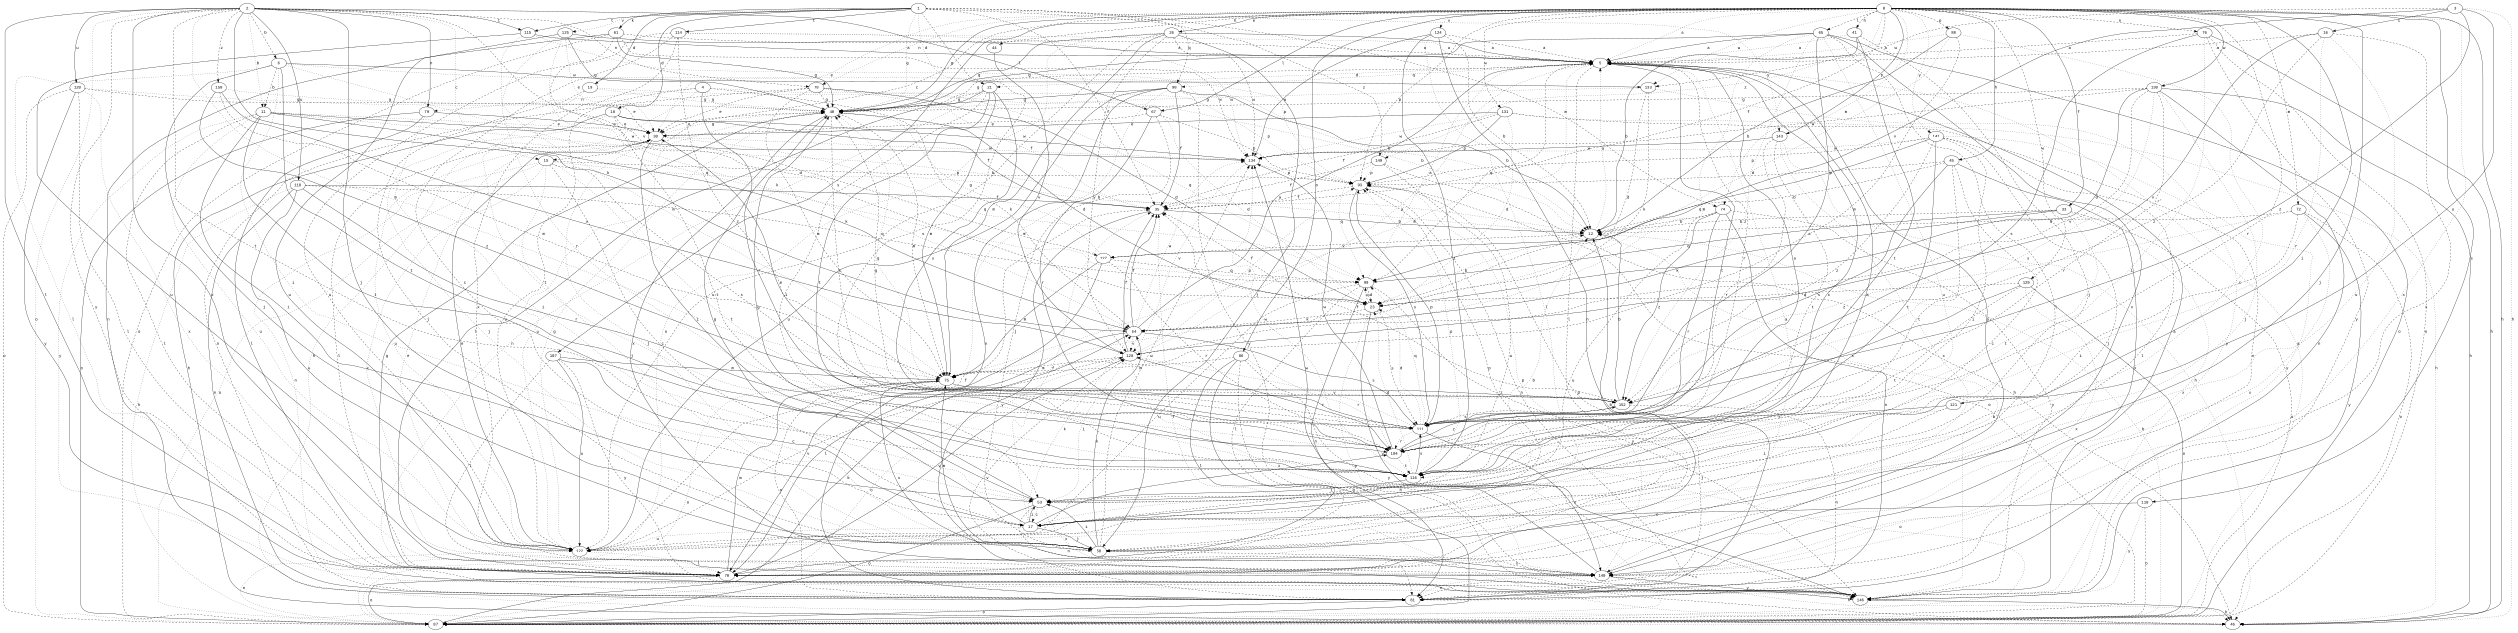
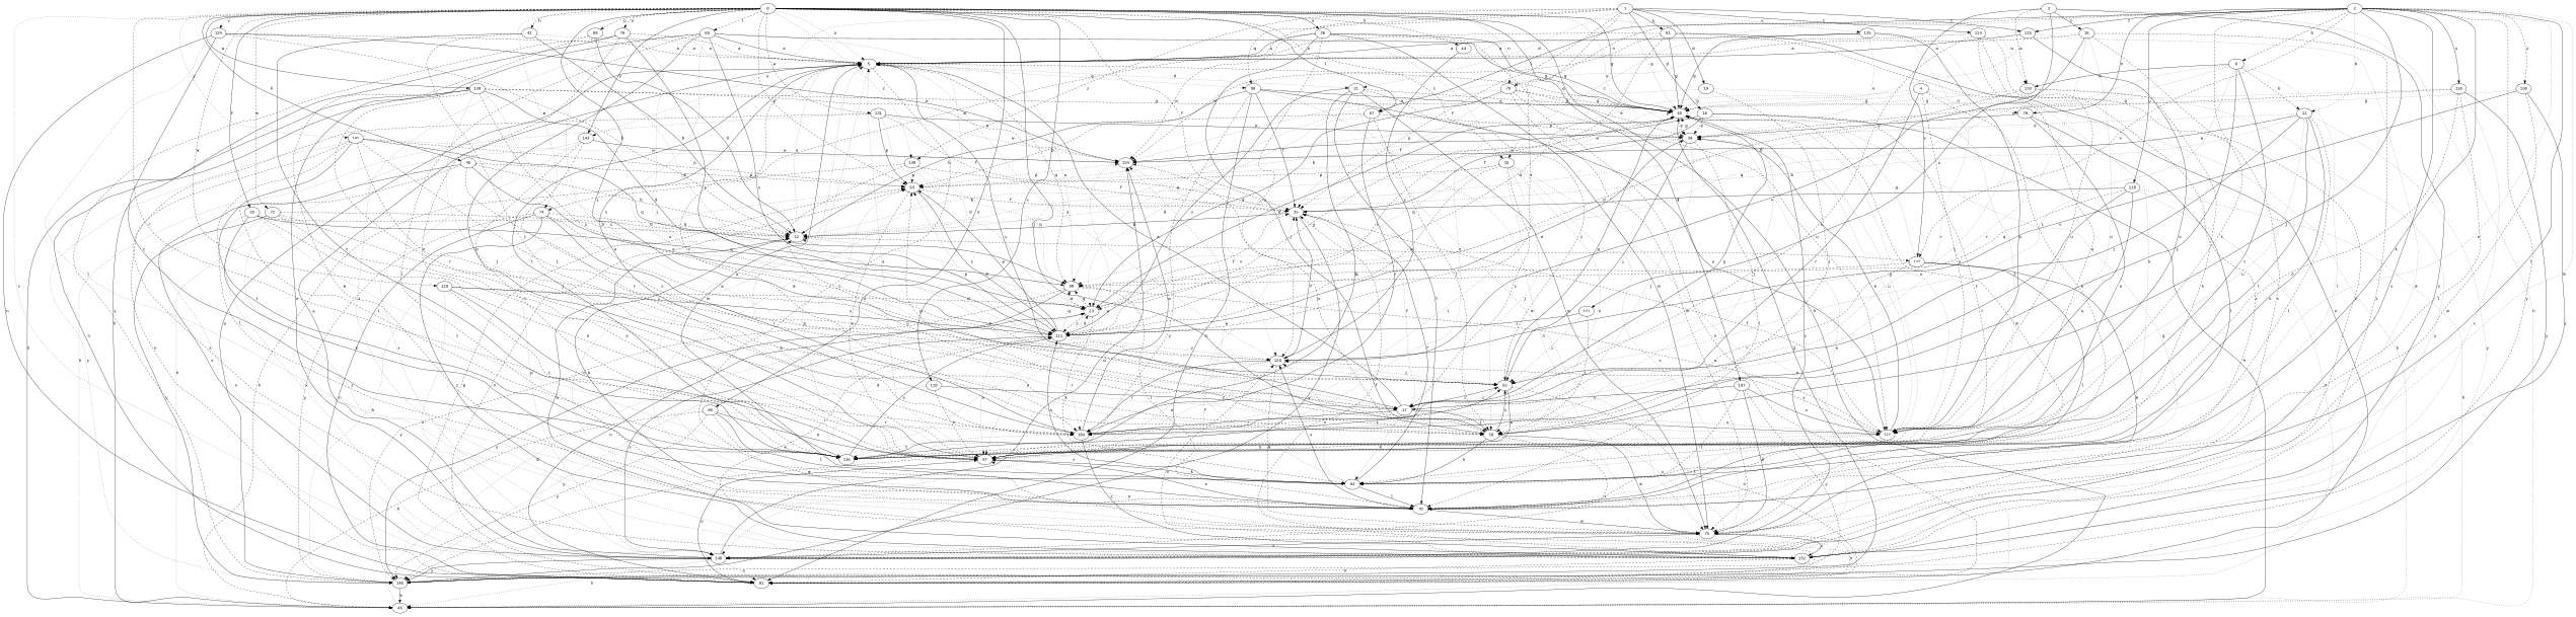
  strict digraph {
    fontname="Liberation Mono"
    node [fontname="Liberation Mono"]
    edge [fontname="Liberation Mono" style=solid]
    0
    5
    15
    26
    30
    33
    35
    40
    41
    44
    45
    46
    53
    58
    65
    67
    72
    74
    76
    78
    86
    88
    93
    104
    107
    110
    124
    129
    130
    131
    133
    140
    141
    143
    149
    21
    98
    70
    75
    116
    17
    99
    111
    87
    12
    81
    122
    134
    128
    64
    146
    23
    152
    1
    18
    19
    61
    114
    115
    125
    2
    6
    11
    79
    118
    120
    127
    150
    3
    16
    121
    4
    0 -> 5 [label=a style=dotted]
    0 -> 15 [label=c style=dashed]
    0 -> 26 [label=e]
    0 -> 30 [label=e style=dotted]
    0 -> 33 [label=f]
    0 -> 35 [label=f style=dashed]
    0 -> 40 [label=g]
    0 -> 41 [label=h style=dashed]
    0 -> 44 [label=h style=dashed]
    0 -> 45 [label=h]
    0 -> 46 [label=h]
    0 -> 53 [label=i]
    0 -> 58 [label=j]
    0 -> 65 [label=l style=dashed]
    0 -> 67 [label=l]
    0 -> 72 [label=m style=dashed]
    0 -> 74 [label=m style=dotted]
    0 -> 76 [label=n style=dashed]
    0 -> 78 [label=n style=dotted]
    0 -> 86 [label=o]
    0 -> 88 [label=p style=dashed]
    0 -> 93 [label=p style=dashed]
    0 -> 104 [label=r style=dashed]
    0 -> 107 [label=s]
    0 -> 110 [label=s]
    0 -> 124 [label=v style=dotted]
    0 -> 129 [label=w style=dashed]
    0 -> 130 [label=w]
    0 -> 131 [label=w style=dashed]
    0 -> 133 [label=w style=dotted]
    0 -> 140 [label=x style=dotted]
    0 -> 141 [label=y style=dotted]
    0 -> 143 [label=y]
    0 -> 149 [label=z style=dotted]
    5 -> 40 [label=g style=dashed]
    5 -> 104 [label=r style=dashed]
    5 -> 21 [label=d style=dotted]
    5 -> 98 [label=q style=dotted]
    5 -> 70 [label=l style=dashed]
    5 -> 75 [label=m style=dotted]
    5 -> 116 [label=t]
    5 -> 17 [label=c]
    5 -> 99 [label=q style=dashed]
    15 -> 58 [label=j style=dotted]
    15 -> 93 [label=p style=dashed]
    15 -> 140 [label=x style=dotted]
    15 -> 116 [label=t style=dotted]
    15 -> 17 [label=c style=dashed]
    15 -> 111 [label=s style=dashed]
    15 -> 87 [label=o style=dotted]
    15 -> 12 [label=b style=dotted]
    15 -> 81 [label=n style=dotted]
    26 -> 5 [label=a]
    26 -> 40 [label=g]
    26 -> 58 [label=j]
    26 -> 75 [label=m]
    26 -> 87 [label=o style=dotted]
    26 -> 122 [label=u style=dashed]
    26 -> 134 [label=w style=dashed]
    26 -> 128 [label=v style=dashed]
    30 -> 40 [label=g style=dotted]
    30 -> 53 [label=i]
    30 -> 58 [label=j style=dotted]
    30 -> 70 [label=l style=dashed]
    30 -> 99 [label=q style=dotted]
    30 -> 122 [label=u style=dotted]
    30 -> 134 [label=w style=dotted]
    33 -> 140 [label=x style=dotted]
    33 -> 116 [label=t style=dotted]
    33 -> 99 [label=q]
    33 -> 87 [label=o style=dashed]
    33 -> 12 [label=b style=dashed]
    33 -> 64 [label=k]
    35 -> 12 [label=b]
    35 -> 146 [label=y]
    40 -> 30 [label=e style=dashed]
    40 -> 140 [label=x]
    40 -> 75 [label=m style=dashed]
    40 -> 111 [label=s style=dashed]
    40 -> 122 [label=u style=dotted]
    40 -> 23 [label=d]
    41 -> 5 [label=a style=dotted]
    41 -> 58 [label=j style=dashed]
    41 -> 116 [label=t]
    41 -> 12 [label=b]
    44 -> 128 [label=v]
    45 -> 93 [label=p style=dashed]
    45 -> 140 [label=x]
    45 -> 116 [label=t style=dashed]
    45 -> 17 [label=c style=dashed]
    45 -> 111 [label=s]
    45 -> 12 [label=b style=dashed]
    46 -> 35 [label=f style=dotted]
+   46 -> 23 [label=d style=dotted]
    53 -> 40 [label=g]
    53 -> 140 [label=x style=dotted]
    53 -> 17 [label=c style=dotted]
    53 -> 87 [label=o]
    53 -> 81 [label=n style=dashed]
    58 -> 53 [label=i]
    58 -> 93 [label=p style=dashed]
    58 -> 140 [label=x style=dashed]
    58 -> 75 [label=m]
    58 -> 134 [label=w style=dashed]
    58 -> 64 [label=k]
    65 -> 5 [label=a]
    65 -> 40 [label=g]
    65 -> 140 [label=x]
    65 -> 70 [label=l style=dashed]
    65 -> 75 [label=m style=dotted]
    65 -> 111 [label=s]
    65 -> 87 [label=o]
    65 -> 122 [label=u style=dotted]
    65 -> 152 [label=z style=dotted]
    67 -> 30 [label=e style=dashed]
    67 -> 58 [label=j style=dashed]
    67 -> 93 [label=p style=dashed]
    67 -> 104 [label=r]
    67 -> 23 [label=d style=dotted]
    72 -> 53 [label=i style=dashed]
    72 -> 140 [label=x style=dotted]
    72 -> 87 [label=o style=dashed]
    72 -> 12 [label=b style=dashed]
    72 -> 146 [label=y]
    72 -> 152 [label=z style=dotted]
    74 -> 104 [label=r]
    74 -> 12 [label=b style=dashed]
    74 -> 81 [label=n]
    74 -> 122 [label=u style=dashed]
    74 -> 146 [label=y style=dashed]
    74 -> 152 [label=z]
    76 -> 5 [label=a style=dashed]
    76 -> 46 [label=h]
    76 -> 53 [label=i style=dotted]
    76 -> 111 [label=s]
    76 -> 87 [label=o style=dashed]
    76 -> 146 [label=y style=dashed]
    78 -> 30 [label=e style=dashed]
    78 -> 35 [label=f style=dotted]
    78 -> 40 [label=g style=dashed]
    78 -> 75 [label=m style=dashed]
    78 -> 99 [label=q style=dotted]
    78 -> 81 [label=n style=dashed]
    78 -> 23 [label=d]
    86 -> 46 [label=h style=dashed]
    86 -> 104 [label=r style=dotted]
    86 -> 70 [label=l]
    86 -> 75 [label=m style=dashed]
    86 -> 87 [label=o]
    86 -> 146 [label=y style=dashed]
    88 -> 5 [label=a style=dotted]
    88 -> 75 [label=m style=dashed]
    88 -> 17 [label=c style=dotted]
    88 -> 12 [label=b]
    88 -> 23 [label=d style=dotted]
    93 -> 35 [label=f style=dashed]
    93 -> 111 [label=s]
    93 -> 87 [label=o style=dashed]
    93 -> 81 [label=n style=dashed]
    104 -> 5 [label=a]
    104 -> 116 [label=t style=dotted]
    104 -> 134 [label=w]
    104 -> 152 [label=z]
    107 -> 70 [label=l style=dashed]
    107 -> 75 [label=m]
    107 -> 17 [label=c]
    107 -> 122 [label=u]
    107 -> 146 [label=y style=dashed]
    110 -> 17 [label=c]
    110 -> 87 [label=o style=dashed]
    110 -> 146 [label=y style=dotted]
    124 -> 5 [label=a style=dashed]
    124 -> 70 [label=l style=dotted]
    124 -> 116 [label=t]
    124 -> 12 [label=b style=dashed]
    124 -> 81 [label=n]
    124 -> 134 [label=w]
    129 -> 140 [label=x style=dotted]
    129 -> 116 [label=t style=dashed]
    129 -> 111 [label=s]
    129 -> 87 [label=o]
    129 -> 23 [label=d style=dashed]
    130 -> 40 [label=g style=dashed]
    130 -> 46 [label=h]
    130 -> 58 [label=j style=dotted]
    130 -> 104 [label=r style=dashed]
    130 -> 111 [label=s style=dotted]
    130 -> 81 [label=n]
    130 -> 134 [label=w style=dashed]
    130 -> 128 [label=v style=dashed]
    130 -> 23 [label=d]
    131 -> 30 [label=e]
    131 -> 35 [label=f style=dashed]
    131 -> 46 [label=h style=dotted]
    131 -> 93 [label=p]
    131 -> 81 [label=n style=dashed]
    131 -> 134 [label=w style=dotted]
    131 -> 23 [label=d style=dotted]
    133 -> 40 [label=g style=dotted]
    133 -> 64 [label=k style=dashed]
    133 -> 146 [label=y style=dotted]
    133 -> 23 [label=d style=dashed]
    140 -> 5 [label=a]
    140 -> 30 [label=e style=dotted]
    140 -> 46 [label=h style=dotted]
    140 -> 93 [label=p style=dotted]
    140 -> 81 [label=n style=dotted]
    140 -> 134 [label=w]
    140 -> 146 [label=y]
    141 -> 53 [label=i style=dashed]
    141 -> 58 [label=j style=dashed]
    141 -> 93 [label=p style=dashed]
    141 -> 70 [label=l style=dashed]
    141 -> 116 [label=t]
    141 -> 99 [label=q]
    141 -> 134 [label=w style=dotted]
    141 -> 146 [label=y style=dotted]
    141 -> 152 [label=z style=dashed]
    143 -> 46 [label=h style=dotted]
    143 -> 104 [label=r style=dashed]
    143 -> 140 [label=x style=dotted]
    143 -> 116 [label=t style=dashed]
    143 -> 134 [label=w]
    149 -> 35 [label=f style=dashed]
    149 -> 46 [label=h style=dashed]
    149 -> 93 [label=p style=dotted]
    149 -> 99 [label=q style=dotted]
    149 -> 122 [label=u style=dashed]
    21 -> 40 [label=g style=dashed]
    21 -> 53 [label=i style=dashed]
    21 -> 70 [label=l]
    21 -> 75 [label=m]
    21 -> 116 [label=t]
    21 -> 111 [label=s]
    21 -> 81 [label=n style=dotted]
    98 -> 35 [label=f]
    98 -> 40 [label=g]
    98 -> 75 [label=m style=dotted]
    98 -> 12 [label=b]
    98 -> 81 [label=n]
    98 -> 122 [label=u]
    98 -> 146 [label=y style=dashed]
    70 -> 5 [label=a style=dotted]
    70 -> 75 [label=m]
    70 -> 87 [label=o]
    70 -> 12 [label=b]
    70 -> 128 [label=v]
    75 -> 140 [label=x]
    75 -> 87 [label=o style=dotted]
    75 -> 81 [label=n style=dashed]
    75 -> 152 [label=z]
    116 -> 53 [label=i]
    116 -> 93 [label=p style=dotted]
    116 -> 111 [label=s]
    116 -> 134 [label=w style=dotted]
    116 -> 23 [label=d style=dotted]
    17 -> 5 [label=a]
    17 -> 35 [label=f style=dotted]
    17 -> 40 [label=g]
    17 -> 53 [label=i]
    17 -> 58 [label=j]
    17 -> 104 [label=r]
    17 -> 12 [label=b style=dotted]
    17 -> 122 [label=u style=dotted]
    17 -> 64 [label=k style=dotted]
    99 -> 5 [label=a style=dotted]
    99 -> 70 [label=l style=dashed]
    99 -> 81 [label=n]
    99 -> 122 [label=u style=dashed]
    99 -> 146 [label=y style=dashed]
    99 -> 23 [label=d style=dashed]
    111 -> 30 [label=e]
    111 -> 40 [label=g style=dashed]
    111 -> 93 [label=p]
    111 -> 104 [label=r style=dotted]
    111 -> 140 [label=x]
    111 -> 99 [label=q style=dotted]
    111 -> 87 [label=o style=dotted]
    111 -> 128 [label=v style=dotted]
    111 -> 23 [label=d style=dotted]
    87 -> 5 [label=a style=dotted]
    87 -> 12 [label=b style=dotted]
    87 -> 64 [label=k]
    12 -> 5 [label=a style=dotted]
    12 -> 127 [label=v style=dashed]
    81 -> 93 [label=p style=dashed]
    81 -> 87 [label=o]
    81 -> 128 [label=v style=dashed]
    122 -> 30 [label=e]
    122 -> 35 [label=f style=dashed]
    122 -> 40 [label=g style=dotted]
    122 -> 70 [label=l style=dotted]
    122 -> 87 [label=o style=dotted]
    122 -> 128 [label=v style=dashed]
    134 -> 93 [label=p style=dotted]
    134 -> 128 [label=v style=dotted]
    128 -> 5 [label=a style=dotted]
    128 -> 35 [label=f]
    128 -> 53 [label=i style=dotted]
    128 -> 93 [label=p style=dotted]
    128 -> 104 [label=r]
    128 -> 140 [label=x style=dotted]
    128 -> 75 [label=m style=dashed]
    128 -> 87 [label=o style=dotted]
    64 -> 5 [label=a]
    64 -> 35 [label=f]
    64 -> 70 [label=l]
    64 -> 111 [label=s]
    64 -> 134 [label=w style=dotted]
    64 -> 128 [label=v style=dotted]
    146 -> 5 [label=a]
    146 -> 40 [label=g]
    146 -> 46 [label=h]
-   12 -> 146 [label=b style=dotted]
+   146 -> 12 [label=b style=dotted]
    23 -> 35 [label=f style=dashed]
    23 -> 99 [label=q style=dashed]
    23 -> 111 [label=s style=dashed]
    23 -> 87 [label=o style=dotted]
    23 -> 12 [label=b style=dotted]
    23 -> 64 [label=k style=dashed]
    23 -> 146 [label=y]
    152 -> 35 [label=f style=dashed]
    152 -> 40 [label=g style=dotted]
    152 -> 111 [label=s style=dashed]
    152 -> 12 [label=b]
    152 -> 81 [label=n style=dashed]
    1 -> 35 [label=f style=dashed]
    1 -> 40 [label=g style=dotted]
    1 -> 74 [label=m style=dashed]
    1 -> 143 [label=y style=dotted]
    1 -> 149 [label=z style=dashed]
    1 -> 21 [label=d style=dotted]
    1 -> 98 [label=q style=dashed]
-   1 -> 104 [label=s style=dashed]
+   1 -> 111 [label=s style=dashed]
    1 -> 18 [label=d]
    1 -> 19 [label=d]
    1 -> 61 [label=k]
    1 -> 114 [label=t]
    1 -> 115 [label=t]
    1 -> 125 [label=v style=dotted]
    18 -> 30 [label=e style=dashed]
    18 -> 35 [label=f]
    18 -> 46 [label=h]
    18 -> 58 [label=j style=dotted]
    18 -> 116 [label=t style=dashed]
    18 -> 134 [label=w]
    19 -> 40 [label=g style=dotted]
    19 -> 58 [label=j style=dashed]
    19 -> 116 [label=t style=dotted]
    19 -> 12 [label=b style=dotted]
    61 -> 5 [label=a style=dashed]
    61 -> 40 [label=g]
    61 -> 87 [label=o style=dashed]
    61 -> 81 [label=n]
    61 -> 134 [label=w style=dashed]
    61 -> 23 [label=d style=dashed]
    114 -> 5 [label=a style=dotted]
    114 -> 140 [label=x style=dashed]
    114 -> 17 [label=c style=dashed]
    114 -> 122 [label=u style=dashed]
    114 -> 134 [label=w style=dotted]
    114 -> 152 [label=z style=dashed]
    115 -> 5 [label=a]
    115 -> 93 [label=p style=dotted]
    115 -> 75 [label=m style=dotted]
    115 -> 122 [label=u]
    125 -> 5 [label=a]
    125 -> 30 [label=e style=dotted]
    125 -> 40 [label=g]
    125 -> 104 [label=r style=dotted]
    125 -> 122 [label=u]
    125 -> 64 [label=k style=dotted]
    2 -> 15 [label=c style=dotted]
    2 -> 58 [label=j]
    2 -> 67 [label=l]
    2 -> 78 [label=n style=dashed]
    2 -> 140 [label=x]
    2 -> 70 [label=l]
    2 -> 75 [label=m style=dotted]
    2 -> 116 [label=t style=dashed]
    2 -> 87 [label=o style=dotted]
    2 -> 64 [label=k]
    2 -> 146 [label=y style=dashed]
    2 -> 115 [label=t]
    2 -> 6 [label=b style=dashed]
    2 -> 11 [label=b style=dotted]
    2 -> 79 [label=n]
    2 -> 118 [label=u]
    2 -> 120 [label=u]
    2 -> 127 [label=v style=dashed]
    2 -> 150 [label=z style=dashed]
    6 -> 53 [label=i style=dotted]
    6 -> 58 [label=j]
    6 -> 133 [label=w]
    6 -> 70 [label=l style=dotted]
    6 -> 116 [label=t]
    6 -> 99 [label=q style=dotted]
    6 -> 12 [label=b style=dotted]
    6 -> 11 [label=b style=dashed]
    11 -> 30 [label=e style=dotted]
    11 -> 53 [label=i]
    11 -> 70 [label=l style=dashed]
    11 -> 116 [label=t]
    11 -> 12 [label=b style=dotted]
    11 -> 122 [label=u style=dotted]
    11 -> 134 [label=w]
    11 -> 64 [label=k]
    11 -> 146 [label=y style=dotted]
    79 -> 30 [label=e]
    79 -> 53 [label=i style=dotted]
    79 -> 70 [label=l]
    79 -> 87 [label=o]
    118 -> 35 [label=f]
    118 -> 46 [label=h style=dotted]
    118 -> 104 [label=r]
    118 -> 99 [label=q style=dashed]
-   118 -> 81 [label=n]
+   118 -> 81 [label=n style=dotted]
    118 -> 122 [label=u]
    120 -> 30 [label=e style=dashed]
    120 -> 40 [label=g style=dotted]
    120 -> 140 [label=x style=dotted]
    120 -> 70 [label=l style=dashed]
    120 -> 87 [label=o style=dashed]
    120 -> 146 [label=y]
    127 -> 40 [label=g style=dotted]
    127 -> 104 [label=r style=dashed]
    127 -> 70 [label=l]
    127 -> 75 [label=m]
    127 -> 99 [label=q style=dashed]
    150 -> 40 [label=g style=dotted]
    150 -> 75 [label=m style=dashed]
    150 -> 128 [label=v]
    150 -> 152 [label=z]
    3 -> 46 [label=h style=dotted]
    3 -> 133 [label=w style=dashed]
    3 -> 152 [label=z]
    3 -> 127 [label=v]
    3 -> 16 [label=c]
    3 -> 121 [label=u]
    16 -> 5 [label=a style=dashed]
    16 -> 104 [label=r style=dotted]
    16 -> 140 [label=x style=dashed]
    16 -> 122 [label=u style=dotted]
    16 -> 128 [label=v]
    16 -> 152 [label=z style=dashed]
    121 -> 53 [label=i style=dotted]
    121 -> 58 [label=j style=dashed]
    121 -> 111 [label=s]
    4 -> 40 [label=g style=dotted]
    4 -> 46 [label=h style=dotted]
    4 -> 93 [label=p style=dotted]
    4 -> 104 [label=r]
    4 -> 122 [label=u style=dashed]
    4 -> 64 [label=k style=dashed]
    4 -> 79 [label=n style=dotted]
  }
